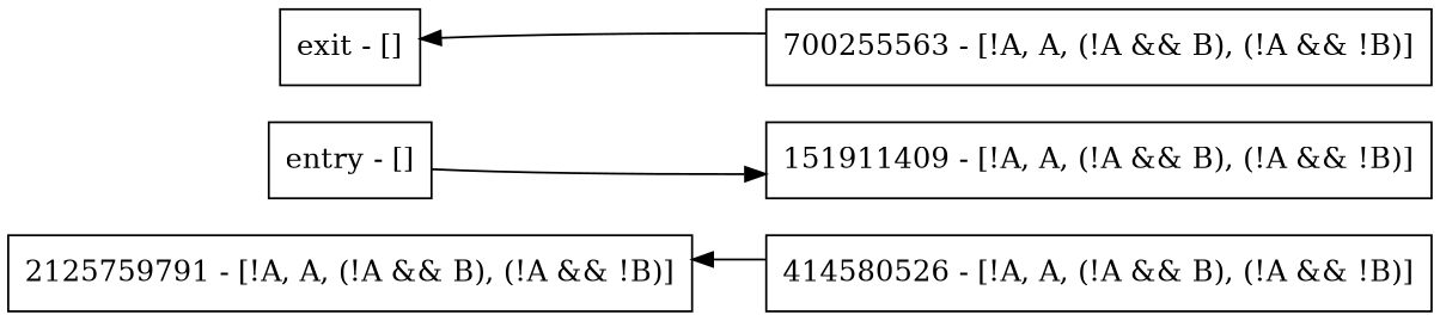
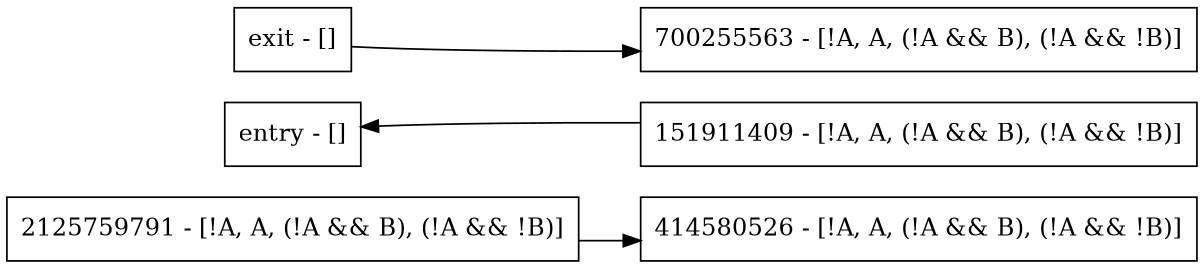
  digraph {
    rankdir=LR
    node [shape=record]
    n1 [label="2125759791 - [!A, A, (!A && B), (!A && !B)]"]
    n2 [label="entry - []"]
    n3 [label="151911409 - [!A, A, (!A && B), (!A && !B)]"]
    n4 [label="exit - []"]
    n5 [label="414580526 - [!A, A, (!A && B), (!A && !B)]"]
    n6 [label="700255563 - [!A, A, (!A && B), (!A && !B)]"]
-   n2 -> n3
-   n5 -> n1
-   n6 -> n4
+   n3 -> n2
+   n1 -> n5
+   n4 -> n6
  }
